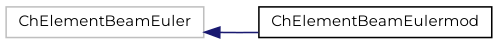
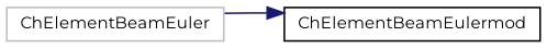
  digraph {
    rankdir=LR
    fontname=Montserrat
    node [fillcolor=white fontname=Montserrat fontsize=10 shape=record style=filled]
    n1 [color=grey75 height=0.2 label=ChElementBeamEuler width=0.4]
    n2 [color=black height=0.2 label=ChElementBeamEulermod width=0.4]
-   n1 -> n2 [color=midnightblue dir=back fontname=Montserrat fontsize=10 labelfontname=Helvetica labelfontsize=10 style=solid]
+   n2 -> n1 [color=midnightblue dir=back fontname=Montserrat fontsize=10 labelfontname=Helvetica labelfontsize=10 style=solid]
  }
